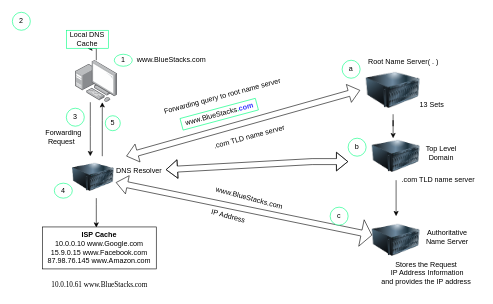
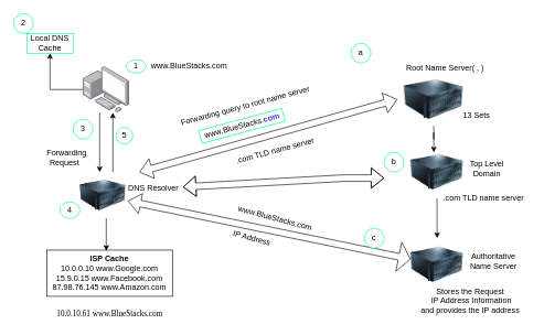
  <mxCell id="0" />
  <mxCell id="1" parent="0" />
  <mxCell id="2" style="edgeStyle=orthogonalEdgeStyle;rounded=0;orthogonalLoop=1;jettySize=auto;html=1;" parent="1" source="4" target="7" edge="1"><mxGeometry relative="1" as="geometry"><Array as="points"><mxPoint x="150" y="210" /><mxPoint x="150" y="210" /></Array></mxGeometry></mxCell>
  <mxCell id="3" style="edgeStyle=orthogonalEdgeStyle;rounded=0;orthogonalLoop=1;jettySize=auto;html=1;entryX=0.5;entryY=1;entryDx=0;entryDy=0;fontSize=12;fontColor=#000000;" parent="1" source="4" target="35" edge="1"><mxGeometry relative="1" as="geometry" /></mxCell>
  <mxCell id="4" value="" style="points=[];aspect=fixed;html=1;align=center;shadow=0;dashed=0;image;image=img/lib/allied_telesis/computer_and_terminals/Personal_Computer_with_Server.svg;" parent="1" vertex="1"><mxGeometry x="125" y="100" width="70" height="70" as="geometry" /></mxCell>
  <mxCell id="5" style="edgeStyle=orthogonalEdgeStyle;rounded=0;orthogonalLoop=1;jettySize=auto;html=1;" parent="1" source="7" target="4" edge="1"><mxGeometry relative="1" as="geometry"><Array as="points"><mxPoint x="170" y="200" /><mxPoint x="170" y="200" /></Array></mxGeometry></mxCell>
  <mxCell id="6" value="" style="edgeStyle=orthogonalEdgeStyle;rounded=0;orthogonalLoop=1;jettySize=auto;html=1;" parent="1" source="7" edge="1"><mxGeometry relative="1" as="geometry"><mxPoint x="160" y="379" as="targetPoint" /><Array as="points"><mxPoint x="160" y="340" /><mxPoint x="160" y="340" /></Array></mxGeometry></mxCell>
  <mxCell id="7" value="" style="image;html=1;image=img/lib/clip_art/computers/Server_128x128.png" parent="1" vertex="1"><mxGeometry x="120" y="260" width="70" height="70" as="geometry" /></mxCell>
  <mxCell id="8" value="&lt;b&gt;ISP Cache&lt;br&gt;&lt;/b&gt;10.0.0.10 www.Google.com&lt;br&gt;15.9.0.15 www.Facebook.com&lt;br&gt;87.98.76.145 www.Amazon.com" style="whiteSpace=wrap;html=1;verticalAlign=top;labelBackgroundColor=default;" parent="1" vertex="1"><mxGeometry x="70" y="378" width="190" height="70" as="geometry" /></mxCell>
  <mxCell id="9" style="edgeStyle=orthogonalEdgeStyle;rounded=0;orthogonalLoop=1;jettySize=auto;html=1;exitX=0.5;exitY=1;exitDx=0;exitDy=0;entryX=0.438;entryY=0.125;entryDx=0;entryDy=0;entryPerimeter=0;" parent="1" source="10" target="12" edge="1"><mxGeometry relative="1" as="geometry" /></mxCell>
  <mxCell id="10" value="" style="image;html=1;image=img/lib/clip_art/computers/Server_128x128.png" parent="1" vertex="1"><mxGeometry x="610" y="110" width="90" height="80" as="geometry" /></mxCell>
  <mxCell id="11" style="edgeStyle=orthogonalEdgeStyle;rounded=0;orthogonalLoop=1;jettySize=auto;html=1;exitX=0.5;exitY=1;exitDx=0;exitDy=0;" parent="1" source="12" target="13" edge="1"><mxGeometry relative="1" as="geometry" /></mxCell>
  <mxCell id="12" value="" style="image;html=1;image=img/lib/clip_art/computers/Server_128x128.png" parent="1" vertex="1"><mxGeometry x="620" y="220" width="80" height="80" as="geometry" /></mxCell>
  <mxCell id="13" value="" style="image;html=1;image=img/lib/clip_art/computers/Server_128x128.png" parent="1" vertex="1"><mxGeometry x="620" y="360" width="80" height="80" as="geometry" /></mxCell>
  <mxCell id="14" value="www.BlueStacks.com" style="text;html=1;align=center;verticalAlign=middle;resizable=0;points=[];autosize=1;strokeColor=none;fillColor=none;" parent="1" vertex="1"><mxGeometry x="220" y="90" width="130" height="20" as="geometry" /></mxCell>
  <mxCell id="15" value="DNS Resolver" style="text;html=1;align=center;verticalAlign=middle;resizable=0;points=[];autosize=1;strokeColor=none;fillColor=none;" parent="1" vertex="1"><mxGeometry x="186" y="275" width="90" height="20" as="geometry" /></mxCell>
  <mxCell id="16" value="Root Name Server( . )" style="text;html=1;align=center;verticalAlign=middle;resizable=0;points=[];autosize=1;strokeColor=none;fillColor=none;" parent="1" vertex="1"><mxGeometry x="608" y="94" width="127" height="18" as="geometry" /></mxCell>
  <mxCell id="17" value="Top Level &lt;br&gt;Domain" style="text;html=1;align=center;verticalAlign=middle;resizable=0;points=[];autosize=1;strokeColor=none;fillColor=none;" parent="1" vertex="1"><mxGeometry x="700" y="240" width="70" height="30" as="geometry" /></mxCell>
  <mxCell id="18" value=".com TLD name server" style="text;html=1;align=center;verticalAlign=middle;resizable=0;points=[];autosize=1;strokeColor=none;fillColor=none;" parent="1" vertex="1"><mxGeometry x="660" y="290" width="140" height="20" as="geometry" /></mxCell>
  <mxCell id="19" value="Authoritative &lt;br&gt;Name Server" style="text;html=1;align=center;verticalAlign=middle;resizable=0;points=[];autosize=1;strokeColor=none;fillColor=none;" parent="1" vertex="1"><mxGeometry x="700" y="380" width="90" height="30" as="geometry" /></mxCell>
  <mxCell id="20" value="" style="shape=flexArrow;endArrow=classic;startArrow=classic;html=1;rounded=0;endWidth=34;endSize=5.56;exitX=1.038;exitY=0.625;exitDx=0;exitDy=0;exitPerimeter=0;" parent="1" source="7" target="13" edge="1"><mxGeometry width="100" height="100" relative="1" as="geometry"><mxPoint x="364" y="370" as="sourcePoint" /><mxPoint x="464" y="270" as="targetPoint" /></mxGeometry></mxCell>
  <mxCell id="21" value="www.BlueStacks.com" style="text;html=1;align=center;verticalAlign=middle;resizable=0;points=[];autosize=1;strokeColor=none;fillColor=none;rotation=15;" parent="1" vertex="1"><mxGeometry x="350" y="320" width="130" height="20" as="geometry" /></mxCell>
  <mxCell id="22" value="IP Address" style="text;html=1;align=center;verticalAlign=middle;resizable=0;points=[];autosize=1;strokeColor=none;fillColor=none;rotation=15;" parent="1" vertex="1"><mxGeometry x="345" y="350" width="70" height="20" as="geometry" /></mxCell>
  <mxCell id="23" value="" style="shape=flexArrow;endArrow=classic;startArrow=classic;html=1;rounded=0;" parent="1" source="15" edge="1"><mxGeometry width="100" height="100" relative="1" as="geometry"><mxPoint x="290" y="269" as="sourcePoint" /><mxPoint x="580" y="269" as="targetPoint" /><Array as="points"><mxPoint x="520" y="269" /></Array></mxGeometry></mxCell>
  <mxCell id="24" value="" style="shape=flexArrow;endArrow=classic;startArrow=classic;html=1;rounded=0;" parent="1" edge="1"><mxGeometry width="100" height="100" relative="1" as="geometry"><mxPoint x="210" y="260" as="sourcePoint" /><mxPoint x="600" y="150" as="targetPoint" /></mxGeometry></mxCell>
  <mxCell id="25" value="www.BlueStacks&lt;b&gt;&lt;font color=&quot;#00ff80&quot;&gt;.&lt;/font&gt;&lt;font color=&quot;#3333ff&quot;&gt;com&lt;/font&gt;&lt;/b&gt;" style="text;html=1;align=center;verticalAlign=middle;resizable=0;points=[];autosize=1;strokeColor=#00FF80;fillColor=none;rotation=-15;" parent="1" vertex="1"><mxGeometry x="300" y="180" width="130" height="20" as="geometry" /></mxCell>
  <mxCell id="26" value=".com TLD name server" style="text;html=1;align=center;verticalAlign=middle;resizable=0;points=[];autosize=1;strokeColor=none;fillColor=none;fontColor=#000000;rotation=-15;" parent="1" vertex="1"><mxGeometry x="345" y="217.5" width="140" height="20" as="geometry" /></mxCell>
  <mxCell id="27" value="13 Sets&amp;nbsp;" style="text;html=1;align=center;verticalAlign=middle;resizable=0;points=[];autosize=1;strokeColor=none;fillColor=none;fontColor=#000000;" parent="1" vertex="1"><mxGeometry x="694" y="166" width="54" height="18" as="geometry" /></mxCell>
  <mxCell id="28" value="Stores the Request&lt;br&gt;&amp;nbsp;IP Address Information&lt;br&gt;and provides the IP address" style="text;html=1;align=center;verticalAlign=middle;resizable=0;points=[];autosize=1;strokeColor=none;fillColor=none;fontColor=#000000;" parent="1" vertex="1"><mxGeometry x="630" y="430" width="160" height="50" as="geometry" /></mxCell>
  <mxCell id="29" value="Forwarding query to root name server" style="text;html=1;align=center;verticalAlign=middle;resizable=0;points=[];autosize=1;strokeColor=none;fillColor=none;fontColor=#000000;rotation=-15;" parent="1" vertex="1"><mxGeometry x="260" y="150" width="220" height="20" as="geometry" /></mxCell>
  <mxCell id="30" value="&lt;span style=&quot;font-family: &amp;#34;calibri&amp;#34;&quot;&gt;&lt;font style=&quot;font-size: 12px&quot;&gt;10.0.10.61 www.BlueStacks.com&lt;/font&gt;&lt;/span&gt;" style="text;html=1;align=center;verticalAlign=middle;resizable=0;points=[];autosize=1;strokeColor=none;fillColor=none;fontColor=#000000;" parent="1" vertex="1"><mxGeometry x="75" y="465" width="180" height="20" as="geometry" /></mxCell>
  <mxCell id="31" value="1" style="ellipse;whiteSpace=wrap;html=1;fontSize=12;fontColor=#000000;strokeColor=#00FF80;" parent="1" vertex="1"><mxGeometry x="190" y="90" width="30" height="20" as="geometry" /></mxCell>
- <mxCell id="32" value="a" style="ellipse;whiteSpace=wrap;html=1;fontSize=12;fontColor=#000000;strokeColor=#00FF80;" parent="1" vertex="1"><mxGeometry x="570" y="100" width="30" height="30" as="geometry" /></mxCell>
+ <mxCell id="32" value="a" style="ellipse;whiteSpace=wrap;html=1;fontSize=12;fontColor=#000000;strokeColor=#00FF80;" parent="1" vertex="1"><mxGeometry x="530" y="65" width="30" height="30" as="geometry" /></mxCell>
  <mxCell id="33" value="b" style="ellipse;whiteSpace=wrap;html=1;fontSize=12;fontColor=#000000;strokeColor=#00FF80;" parent="1" vertex="1"><mxGeometry x="580" y="230" width="30" height="30" as="geometry" /></mxCell>
  <mxCell id="34" value="c" style="ellipse;whiteSpace=wrap;html=1;fontSize=12;fontColor=#000000;strokeColor=#00FF80;" parent="1" vertex="1"><mxGeometry x="550" y="345" width="30" height="30" as="geometry" /></mxCell>
- <mxCell id="35" value="Local DNS Cache" style="whiteSpace=wrap;html=1;fontSize=12;fontColor=#000000;strokeColor=#00FF80;" parent="1" vertex="1"><mxGeometry x="110" y="50" width="70" height="30" as="geometry" /></mxCell>
+ <mxCell id="35" value="Local DNS Cache" style="whiteSpace=wrap;html=1;fontSize=12;fontColor=#000000;strokeColor=#00FF80;" parent="1" vertex="1"><mxGeometry x="40" y="50" width="70" height="30" as="geometry" /></mxCell>
  <mxCell id="36" value="2" style="ellipse;whiteSpace=wrap;html=1;fontSize=12;fontColor=#000000;strokeColor=#00FF80;" parent="1" vertex="1"><mxGeometry x="20" y="20" width="30" height="30" as="geometry" /></mxCell>
  <mxCell id="37" value="3" style="ellipse;whiteSpace=wrap;html=1;fontSize=12;fontColor=#000000;strokeColor=#00FF80;" parent="1" vertex="1"><mxGeometry x="110" y="180" width="30" height="30" as="geometry" /></mxCell>
  <mxCell id="38" value="5" style="ellipse;whiteSpace=wrap;html=1;fontSize=12;fontColor=#000000;strokeColor=#00FF80;" parent="1" vertex="1"><mxGeometry x="175" y="192.5" width="25" height="25" as="geometry" /></mxCell>
  <mxCell id="39" value="4" style="ellipse;whiteSpace=wrap;html=1;fontSize=12;fontColor=#000000;strokeColor=#00FF80;" parent="1" vertex="1"><mxGeometry x="90" y="305" width="30" height="25" as="geometry" /></mxCell>
- <mxCell id="40" value="Forwarding &lt;br&gt;Request&amp;nbsp;&amp;nbsp;" style="text;html=1;align=center;verticalAlign=middle;resizable=0;points=[];autosize=1;strokeColor=none;fillColor=none;" vertex="1" parent="1"><mxGeometry x="70" y="211.5" width="70" height="32" as="geometry" /></mxCell>
+ <mxCell id="40" value="Forwarding &lt;br&gt;Request&amp;nbsp;&amp;nbsp;" style="text;html=1;align=center;verticalAlign=middle;resizable=0;points=[];autosize=1;strokeColor=none;fillColor=none;" vertex="1" parent="1"><mxGeometry x="65" y="221.5" width="70" height="32" as="geometry" /></mxCell>
